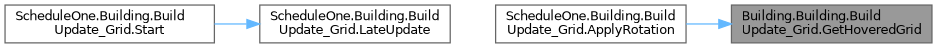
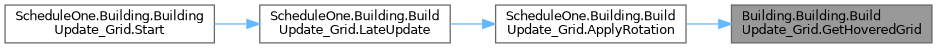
  digraph {
    rankdir=RL
    node [color=grey40 fillcolor=white fontname=Helvetica fontsize=10 shape=box style=filled]
    edge [color=steelblue1 dir=back fontname=Helvetica fontsize=10 labelfontname=Helvetica labelfontsize=10 style=solid]
    n1 [color=gray40 fillcolor=grey60 fontcolor=black height=0.2 label="Building.Building.Build\lUpdate_Grid.GetHoveredGrid" width=0.4]
    n2 [height=0.2 label="ScheduleOne.Building.Build\lUpdate_Grid.ApplyRotation" width=0.4]
    n3 [height=0.2 label="ScheduleOne.Building.Build\lUpdate_Grid.LateUpdate" width=0.4]
-   n4 [height=0.2 label="ScheduleOne.Building.Build\lUpdate_Grid.Start" width=0.4]
+   n4 [height=0.2 label="ScheduleOne.Building.Building\lUpdate_Grid.Start" width=0.4]
    n1 -> n2
+   n2 -> n3
    n3 -> n4
  }
